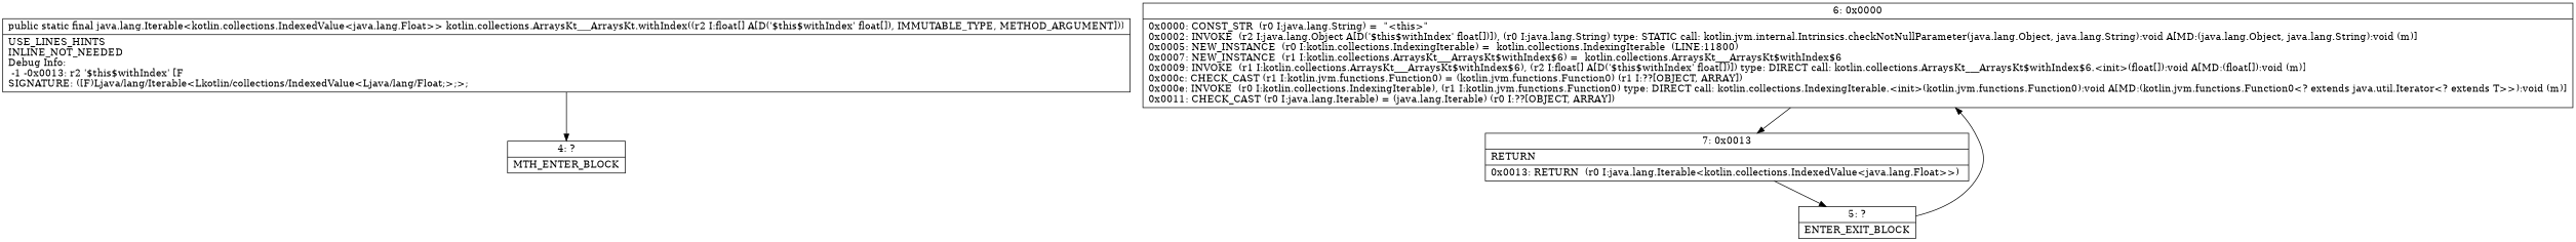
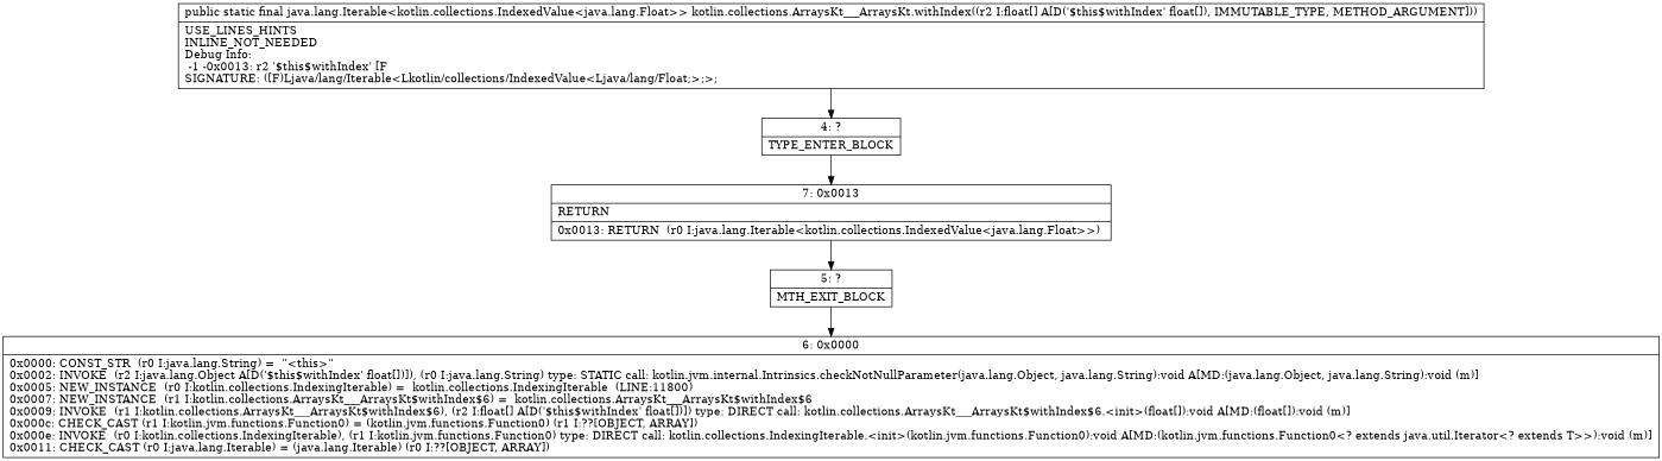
  digraph {
    node [shape=record]
-   n1 [label="{4\:\ ?|MTH_ENTER_BLOCK\l}"]
+   n1 [label="{4\:\ ?|TYPE_ENTER_BLOCK\l}"]
    n2 [label="{6\:\ 0x0000|0x0000: CONST_STR  (r0 I:java.lang.String) =  \"\<this\>\" \l0x0002: INVOKE  (r2 I:java.lang.Object A[D('$this$withIndex' float[])]), (r0 I:java.lang.String) type: STATIC call: kotlin.jvm.internal.Intrinsics.checkNotNullParameter(java.lang.Object, java.lang.String):void A[MD:(java.lang.Object, java.lang.String):void (m)]\l0x0005: NEW_INSTANCE  (r0 I:kotlin.collections.IndexingIterable) =  kotlin.collections.IndexingIterable  (LINE:11800)\l0x0007: NEW_INSTANCE  (r1 I:kotlin.collections.ArraysKt___ArraysKt$withIndex$6) =  kotlin.collections.ArraysKt___ArraysKt$withIndex$6 \l0x0009: INVOKE  (r1 I:kotlin.collections.ArraysKt___ArraysKt$withIndex$6), (r2 I:float[] A[D('$this$withIndex' float[])]) type: DIRECT call: kotlin.collections.ArraysKt___ArraysKt$withIndex$6.\<init\>(float[]):void A[MD:(float[]):void (m)]\l0x000c: CHECK_CAST (r1 I:kotlin.jvm.functions.Function0) = (kotlin.jvm.functions.Function0) (r1 I:??[OBJECT, ARRAY]) \l0x000e: INVOKE  (r0 I:kotlin.collections.IndexingIterable), (r1 I:kotlin.jvm.functions.Function0) type: DIRECT call: kotlin.collections.IndexingIterable.\<init\>(kotlin.jvm.functions.Function0):void A[MD:(kotlin.jvm.functions.Function0\<? extends java.util.Iterator\<? extends T\>\>):void (m)]\l0x0011: CHECK_CAST (r0 I:java.lang.Iterable) = (java.lang.Iterable) (r0 I:??[OBJECT, ARRAY]) \l}"]
    n3 [label="{7\:\ 0x0013|RETURN\l|0x0013: RETURN  (r0 I:java.lang.Iterable\<kotlin.collections.IndexedValue\<java.lang.Float\>\>) \l}"]
-   n4 [label="{5\:\ ?|ENTER_EXIT_BLOCK\l}"]
+   n4 [label="{5\:\ ?|MTH_EXIT_BLOCK\l}"]
    n5 [label="{public static final java.lang.Iterable\<kotlin.collections.IndexedValue\<java.lang.Float\>\> kotlin.collections.ArraysKt___ArraysKt.withIndex((r2 I:float[] A[D('$this$withIndex' float[]), IMMUTABLE_TYPE, METHOD_ARGUMENT]))  | USE_LINES_HINTS\lINLINE_NOT_NEEDED\lDebug Info:\l  \-1 \-0x0013: r2 '$this$withIndex' [F\lSIGNATURE: ([F)Ljava\/lang\/Iterable\<Lkotlin\/collections\/IndexedValue\<Ljava\/lang\/Float;\>;\>;\l}"]
-   n2 -> n3
+   n1 -> n3
    n3 -> n4
    n4 -> n2
    n5 -> n1
  }
